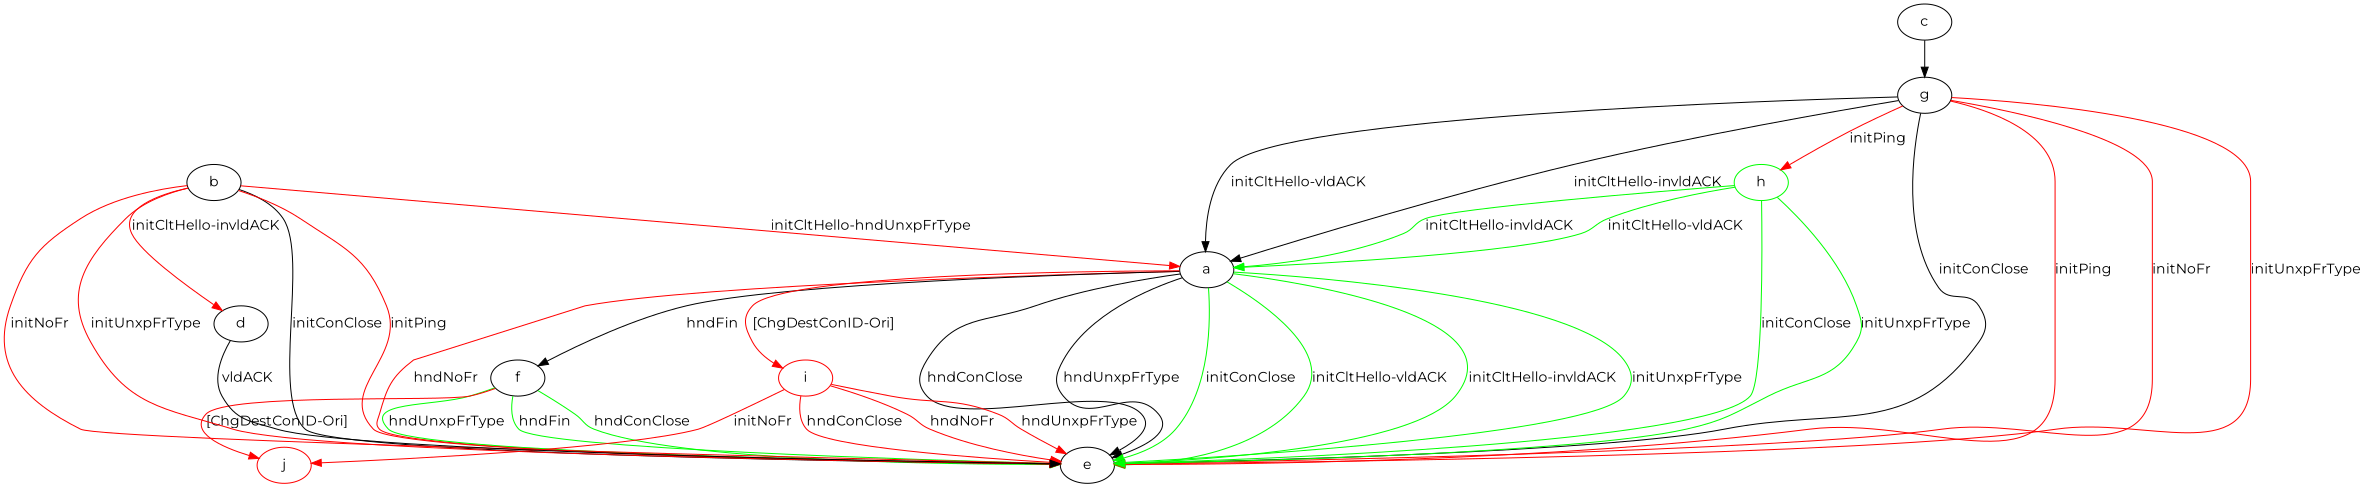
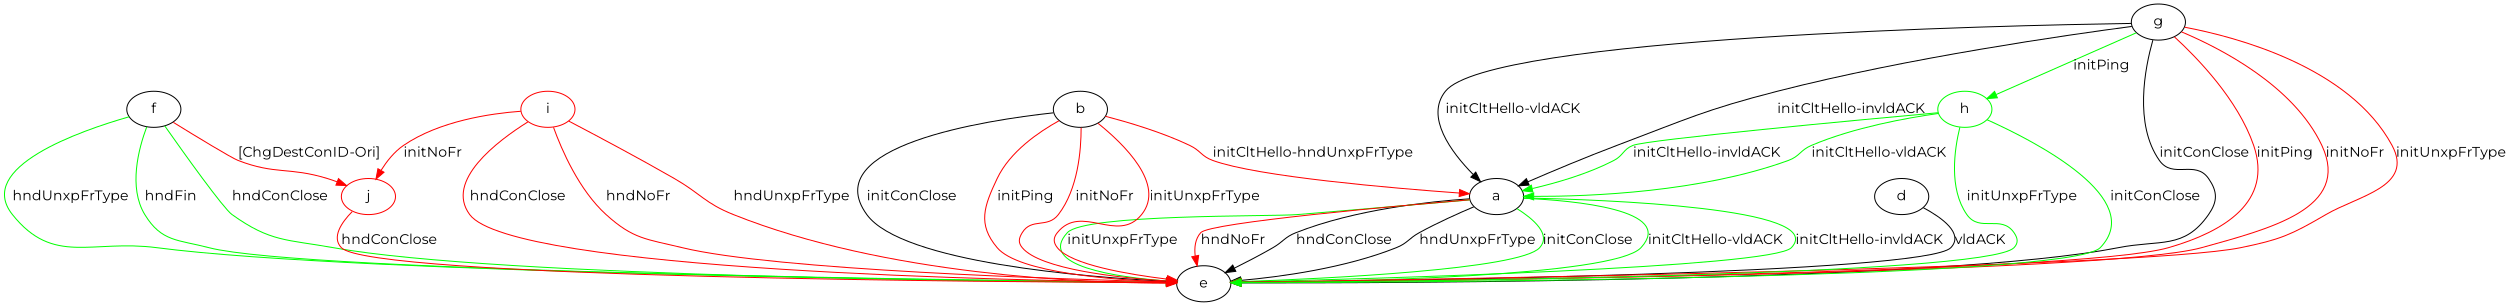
  digraph {
    fontname=Montserrat
    node [fontname=Montserrat]
    edge [fontname=Montserrat color=red]
    a
    e
    f
    i [color=red]
    j [color=red]
    b
    d
-   c
    g
    h [color=green]
    a -> e [label="hndConClose " color=""]
    a -> e [label="hndUnxpFrType " color=""]
    a -> e [color=green label="initConClose "]
    a -> e [color=green label="initCltHello-vldACK "]
    a -> e [color=green label="initCltHello-invldACK "]
    a -> e [color=green label="initUnxpFrType "]
    a -> e [label="hndNoFr "]
-   a -> f [label="hndFin " color=""]
-   a -> i [label="[ChgDestConID-Ori] "]
    f -> e [color=green label="hndFin "]
    f -> e [color=green label="hndConClose "]
    f -> e [color=green label="hndUnxpFrType "]
    f -> j [label="[ChgDestConID-Ori] "]
    i -> e [label="hndConClose "]
    i -> e [label="hndNoFr "]
    i -> e [label="hndUnxpFrType "]
    i -> j [label="initNoFr "]
+   j -> e [label="hndConClose "]
    b -> a [label="initCltHello-hndUnxpFrType "]
    b -> e [label="initConClose " color=""]
    b -> e [label="initPing "]
    b -> e [label="initNoFr "]
    b -> e [label="initUnxpFrType "]
-   b -> d [label="initCltHello-invldACK "]
    d -> e [label="vldACK " color=""]
-   c -> g [color=""]
    g -> a [label="initCltHello-vldACK " color=""]
    g -> a [label="initCltHello-invldACK " color=""]
    g -> e [label="initConClose " color=""]
    g -> e [label="initPing "]
    g -> e [label="initNoFr "]
    g -> e [label="initUnxpFrType "]
-   g -> h [label="initPing "]
+   g -> h [color=green label="initPing "]
    h -> a [color=green label="initCltHello-vldACK "]
    h -> a [color=green label="initCltHello-invldACK "]
    h -> e [color=green label="initConClose "]
    h -> e [color=green label="initUnxpFrType "]
  }
